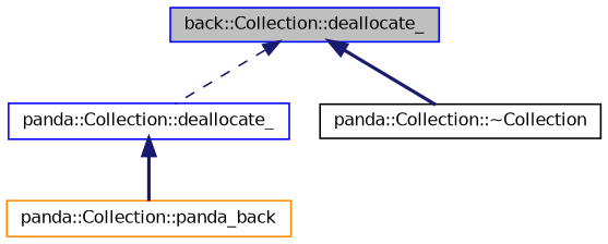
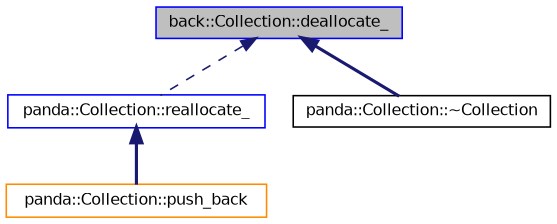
  digraph {
    fontname="DejaVu Sans"
    rankdir=TB
    node [color=blue fillcolor=white fontname="DejaVu Sans" fontsize=10 shape=record style=filled]
    edge [color=midnightblue dir=back fontname="DejaVu Sans" fontsize=10 labelfontname=Helvetica labelfontsize=10 style=bold]
    n1 [fillcolor=grey75 fontcolor=black height=0.2 label="back::Collection::deallocate_" width=0.4]
-   n2 [height=0.2 label="panda::Collection::deallocate_" width=0.4]
+   n2 [height=0.2 label="panda::Collection::reallocate_" width=0.4]
    n3 [color=black height=0.2 label="panda::Collection::~Collection" width=0.4]
-   n4 [color=darkorange height=0.2 label="panda::Collection::panda_back" width=0.4]
+   n4 [color=darkorange height=0.2 label="panda::Collection::push_back" width=0.4]
    n1 -> n2 [style=dashed]
    n1 -> n3
    n2 -> n4
  }
